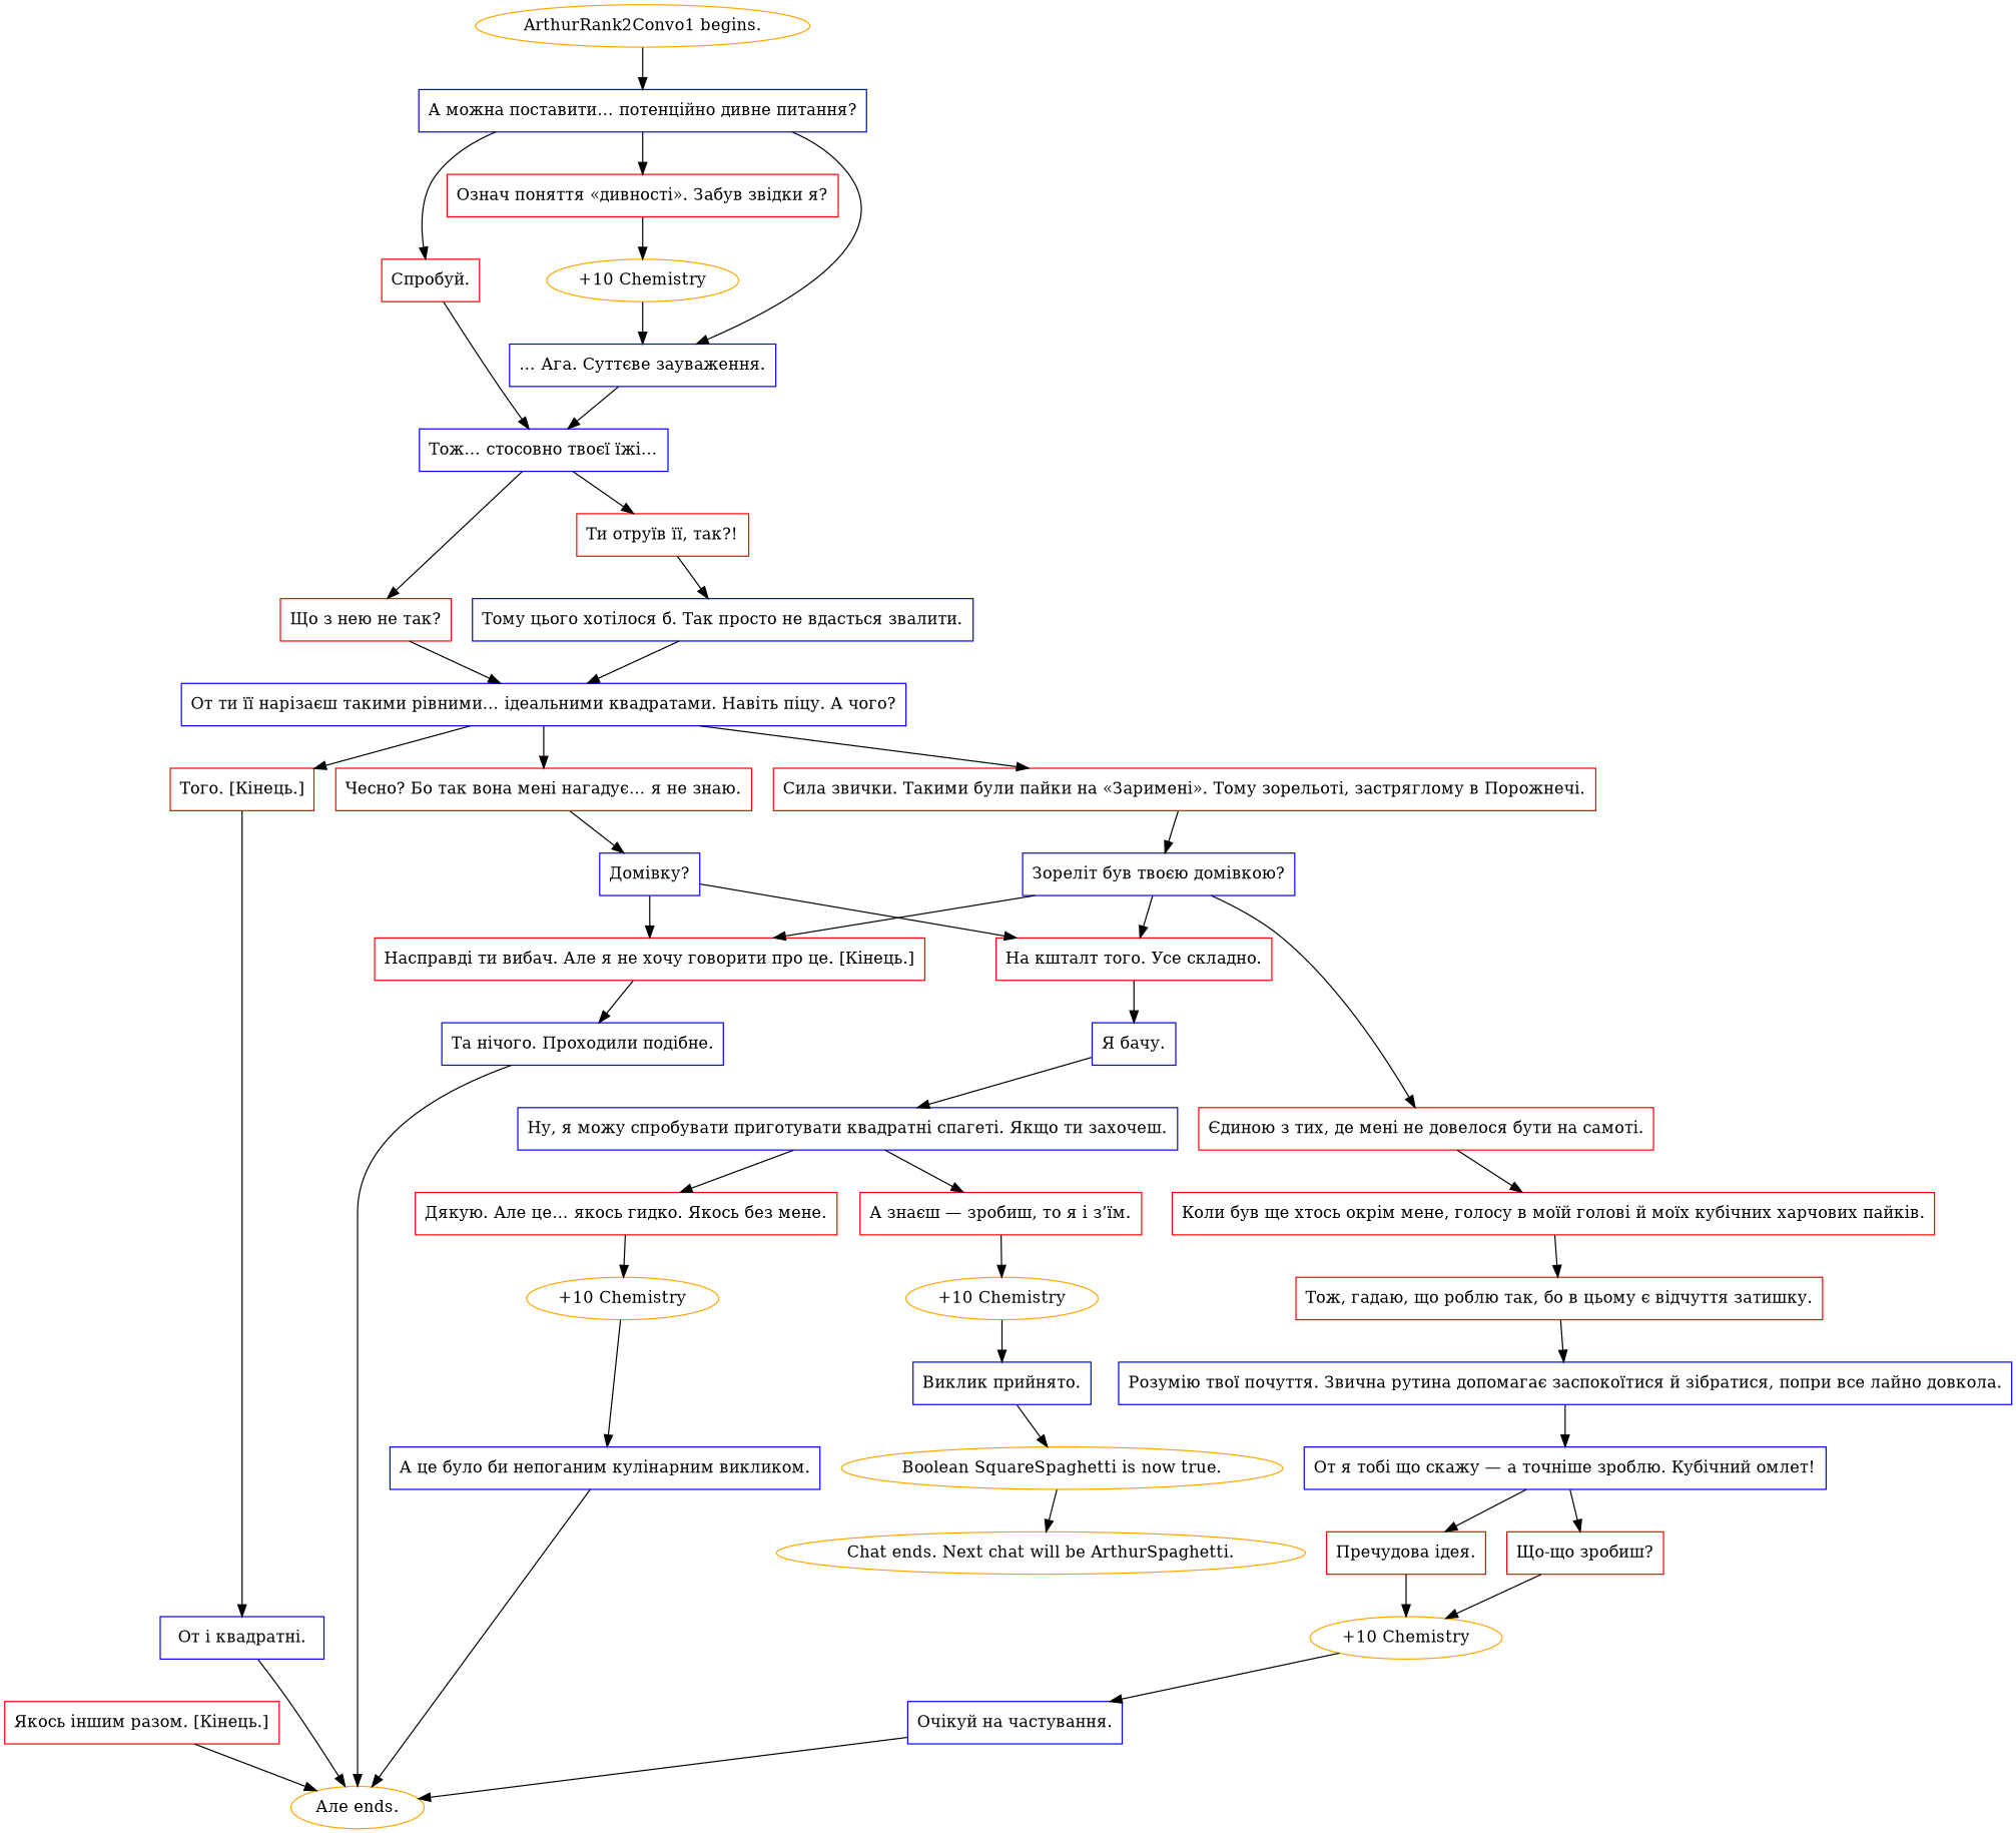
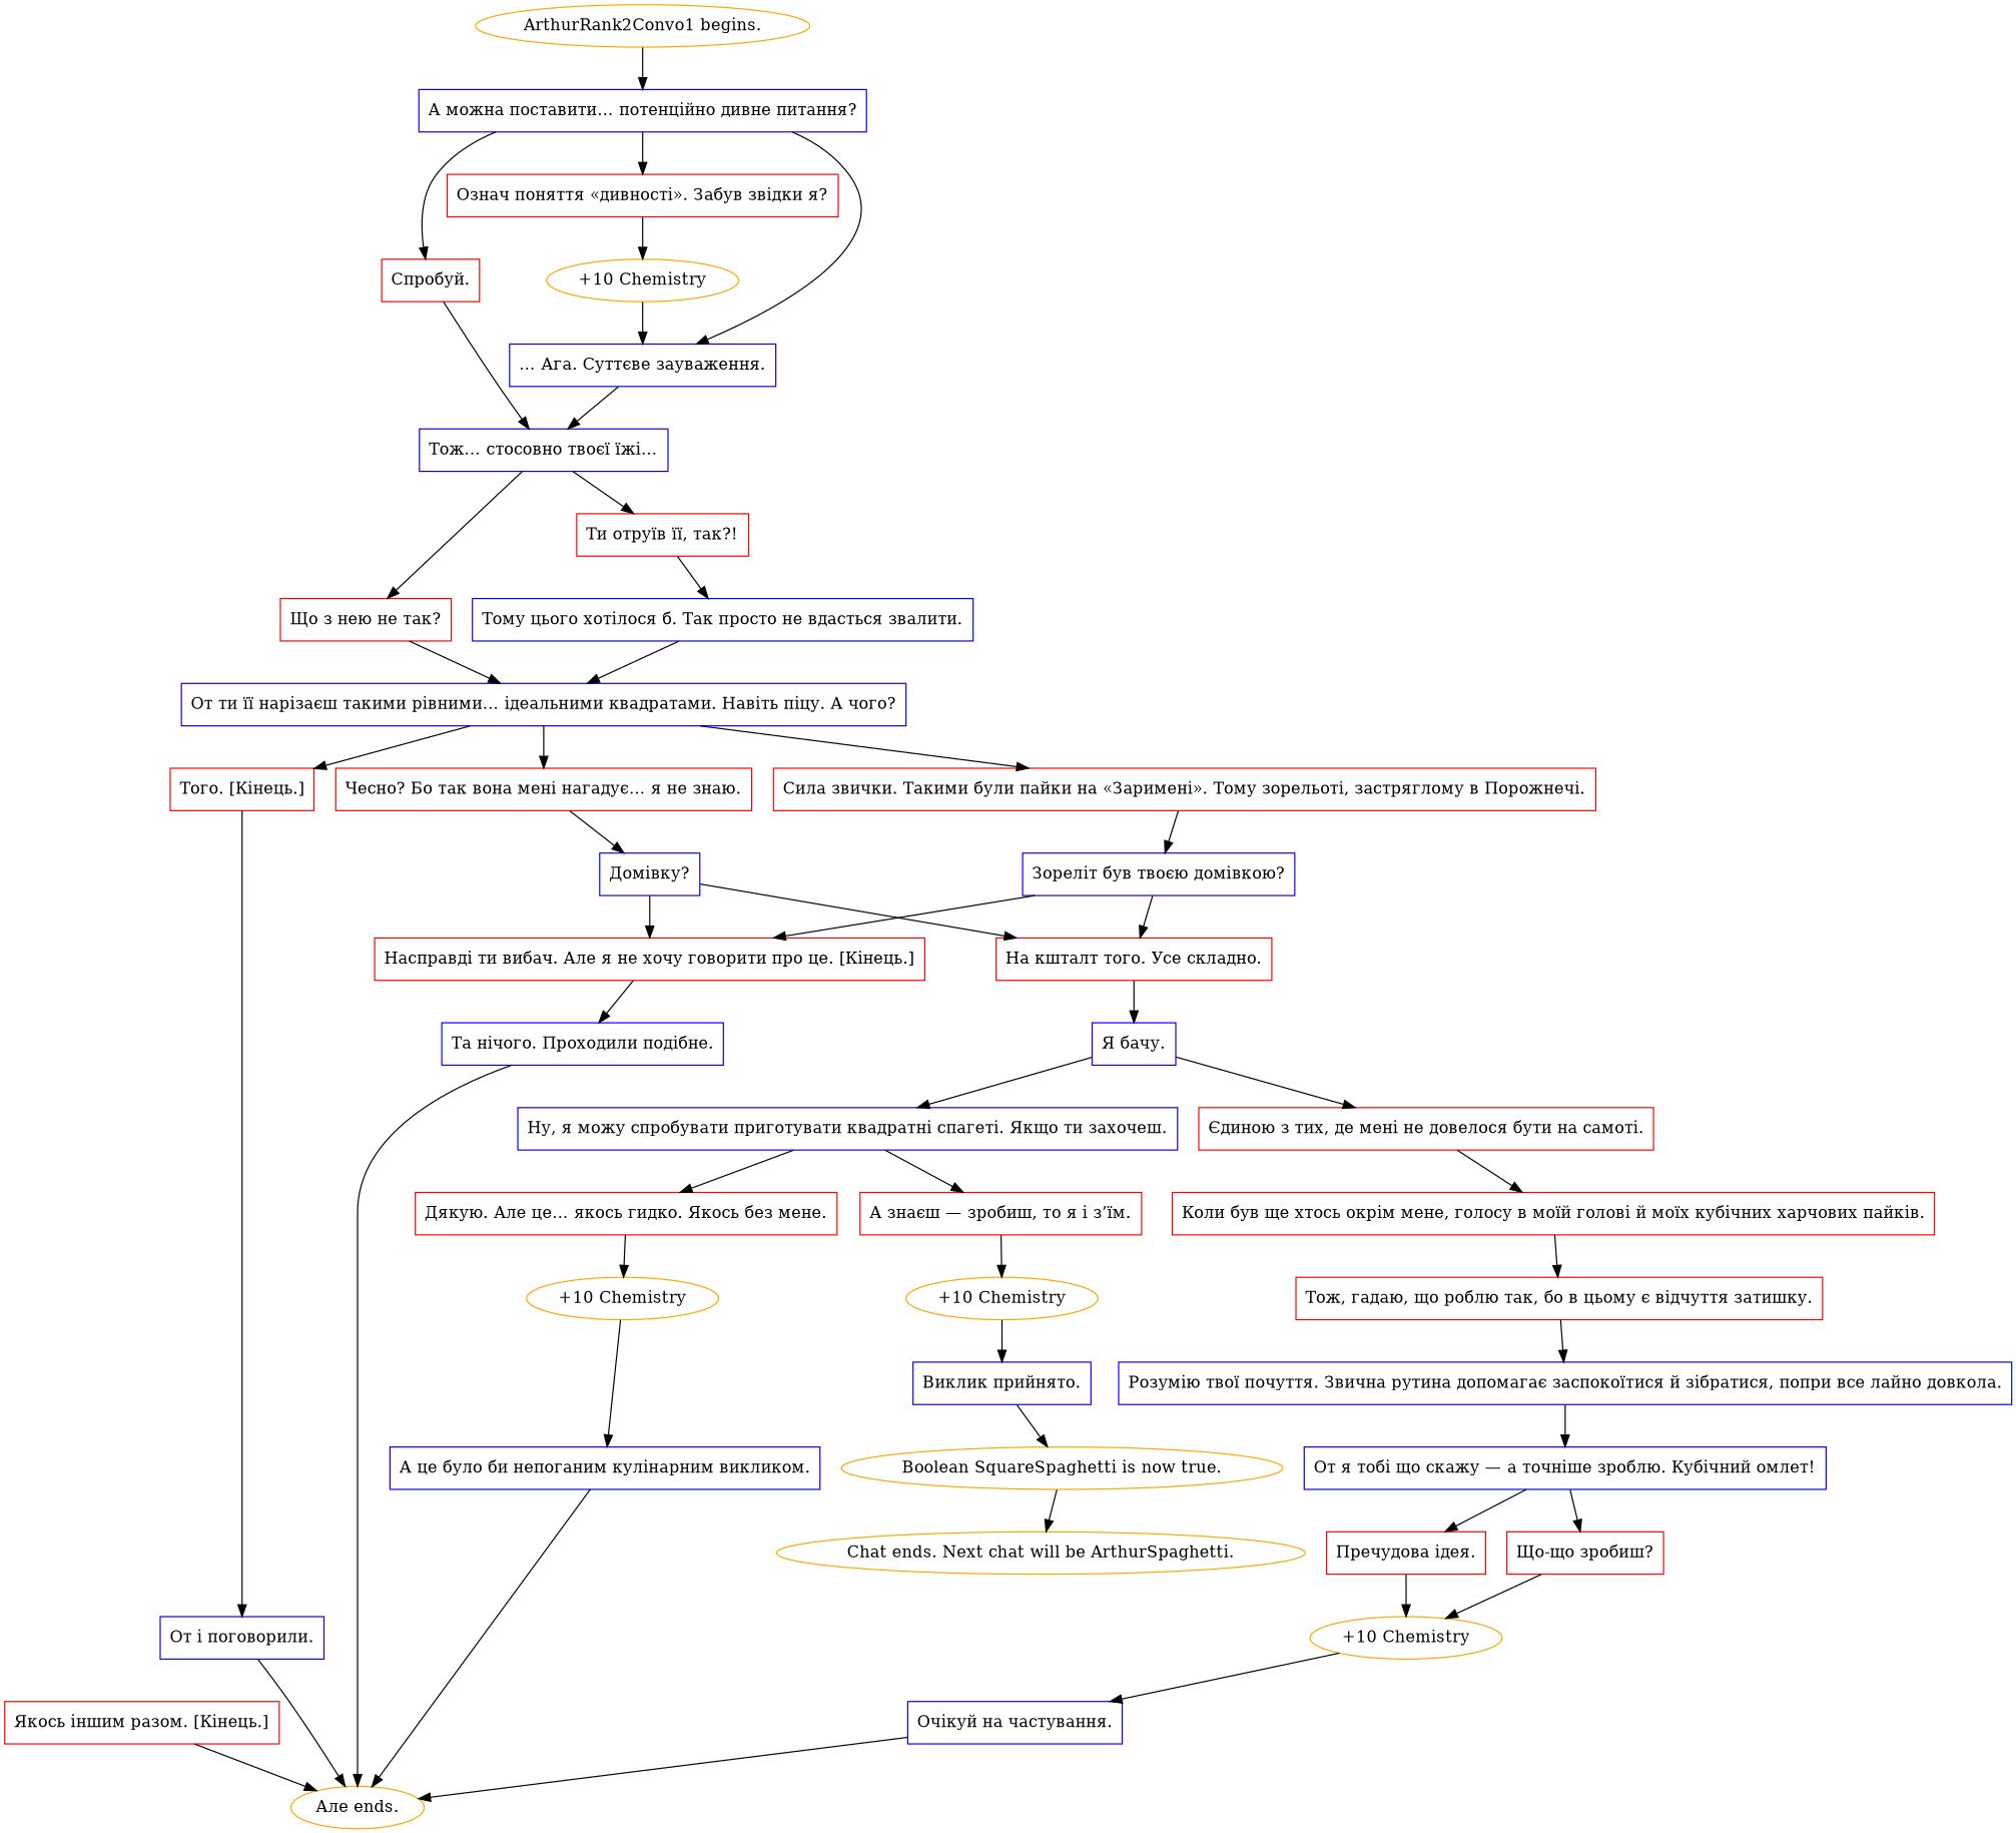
  digraph {
    node [color=red shape=box]
    "ArthurRank2Convo1 begins." [color=orange shape=""]
    n2 [color=blue label="А можна поставити… потенційно дивне питання?"]
    n3 [label="Означ поняття «дивності». Забув звідки я?"]
    n4 [label="Спробуй."]
    n5 [color=blue label="… Ага. Суттєве зауваження."]
    n6 [color=orange label="+10 Chemistry" shape=""]
    n7 [color=blue label="Тож… стосовно твоєї їжі…"]
    n8 [label="Якось іншим разом. [Кінець.]"]
    n9 [color=orange label="Але ends." shape=""]
    n10 [label="Ти отруїв її, так?!"]
    n11 [label="Що з нею не так?"]
    n12 [color=blue label="Тому цього хотілося б. Так просто не вдасться звалити."]
    n13 [color=blue label="От ти її нарізаєш такими рівними… ідеальними квадратами. Навіть піцу. А чого?"]
    n14 [label="Чесно? Бо так вона мені нагадує… я не знаю."]
    n15 [label="Сила звички. Такими були пайки на «Заримені». Тому зорельоті, застряглому в Порожнечі."]
    n16 [label="Того. [Кінець.]"]
    n17 [color=blue label="Домівку?"]
    n18 [color=blue label="Зореліт був твоєю домівкою?"]
-   n19 [color=blue label="От і квадратні."]
+   n19 [color=blue label="От і поговорили."]
    n20 [label="На кшталт того. Усе складно."]
    n21 [label="Насправді ти вибач. Але я не хочу говорити про це. [Кінець.]"]
    n22 [label="Єдиною з тих, де мені не довелося бути на самоті."]
    n23 [color=blue label="Я бачу."]
    n24 [label="Коли був ще хтось окрім мене, голосу в моїй голові й моїх кубічних харчових пайків."]
    n25 [color=blue label="Та нічого. Проходили подібне."]
    n26 [color=blue label="Ну, я можу спробувати приготувати квадратні спагеті. Якщо ти захочеш."]
    n27 [label="Тож, гадаю, що роблю так, бо в цьому є відчуття затишку."]
    n28 [label="А знаєш — зробиш, то я і з’їм."]
    n29 [label="Дякую. Але це… якось гидко. Якось без мене."]
    n30 [color=blue label="Розумію твої почуття. Звична рутина допомагає заспокоїтися й зібратися, попри все лайно довкола."]
    n31 [color=orange label="+10 Chemistry" shape=""]
    n32 [color=orange label="+10 Chemistry" shape=""]
    n33 [color=blue label="От я тобі що скажу — а точніше зроблю. Кубічний омлет!"]
    n34 [color=blue label="Виклик прийнято."]
    n35 [color=blue label="А це було би непоганим кулінарним викликом."]
    n36 [label="Пречудова ідея."]
    n37 [label="Що-що зробиш?"]
    n38 [color=orange label="Boolean SquareSpaghetti is now true." shape=""]
    n39 [color=orange label="+10 Chemistry" shape=""]
    "Chat ends. Next chat will be ArthurSpaghetti." [color=orange shape=""]
    n41 [color=blue label="Очікуй на частування."]
    "ArthurRank2Convo1 begins." -> n2
    n2 -> n3
    n2 -> n4
    n2 -> n5
    n3 -> n6
    n4 -> n7
    n5 -> n7
    n6 -> n5
    n7 -> n10
    n7 -> n11
    n8 -> n9
    n10 -> n12
    n11 -> n13
    n12 -> n13
    n13 -> n14
    n13 -> n15
    n13 -> n16
    n14 -> n17
    n15 -> n18
    n16 -> n19
    n17 -> n20
    n17 -> n21
    n18 -> n20
    n18 -> n21
-   n18 -> n22
+   n23 -> n22
    n19 -> n9
    n20 -> n23
    n21 -> n25
    n22 -> n24
    n23 -> n26
    n24 -> n27
    n25 -> n9
    n26 -> n28
    n26 -> n29
    n27 -> n30
    n28 -> n31
    n29 -> n32
    n30 -> n33
    n31 -> n34
    n32 -> n35
    n33 -> n36
    n33 -> n37
    n34 -> n38
    n35 -> n9
    n36 -> n39
    n37 -> n39
    n38 -> "Chat ends. Next chat will be ArthurSpaghetti."
    n39 -> n41
    n41 -> n9
  }
